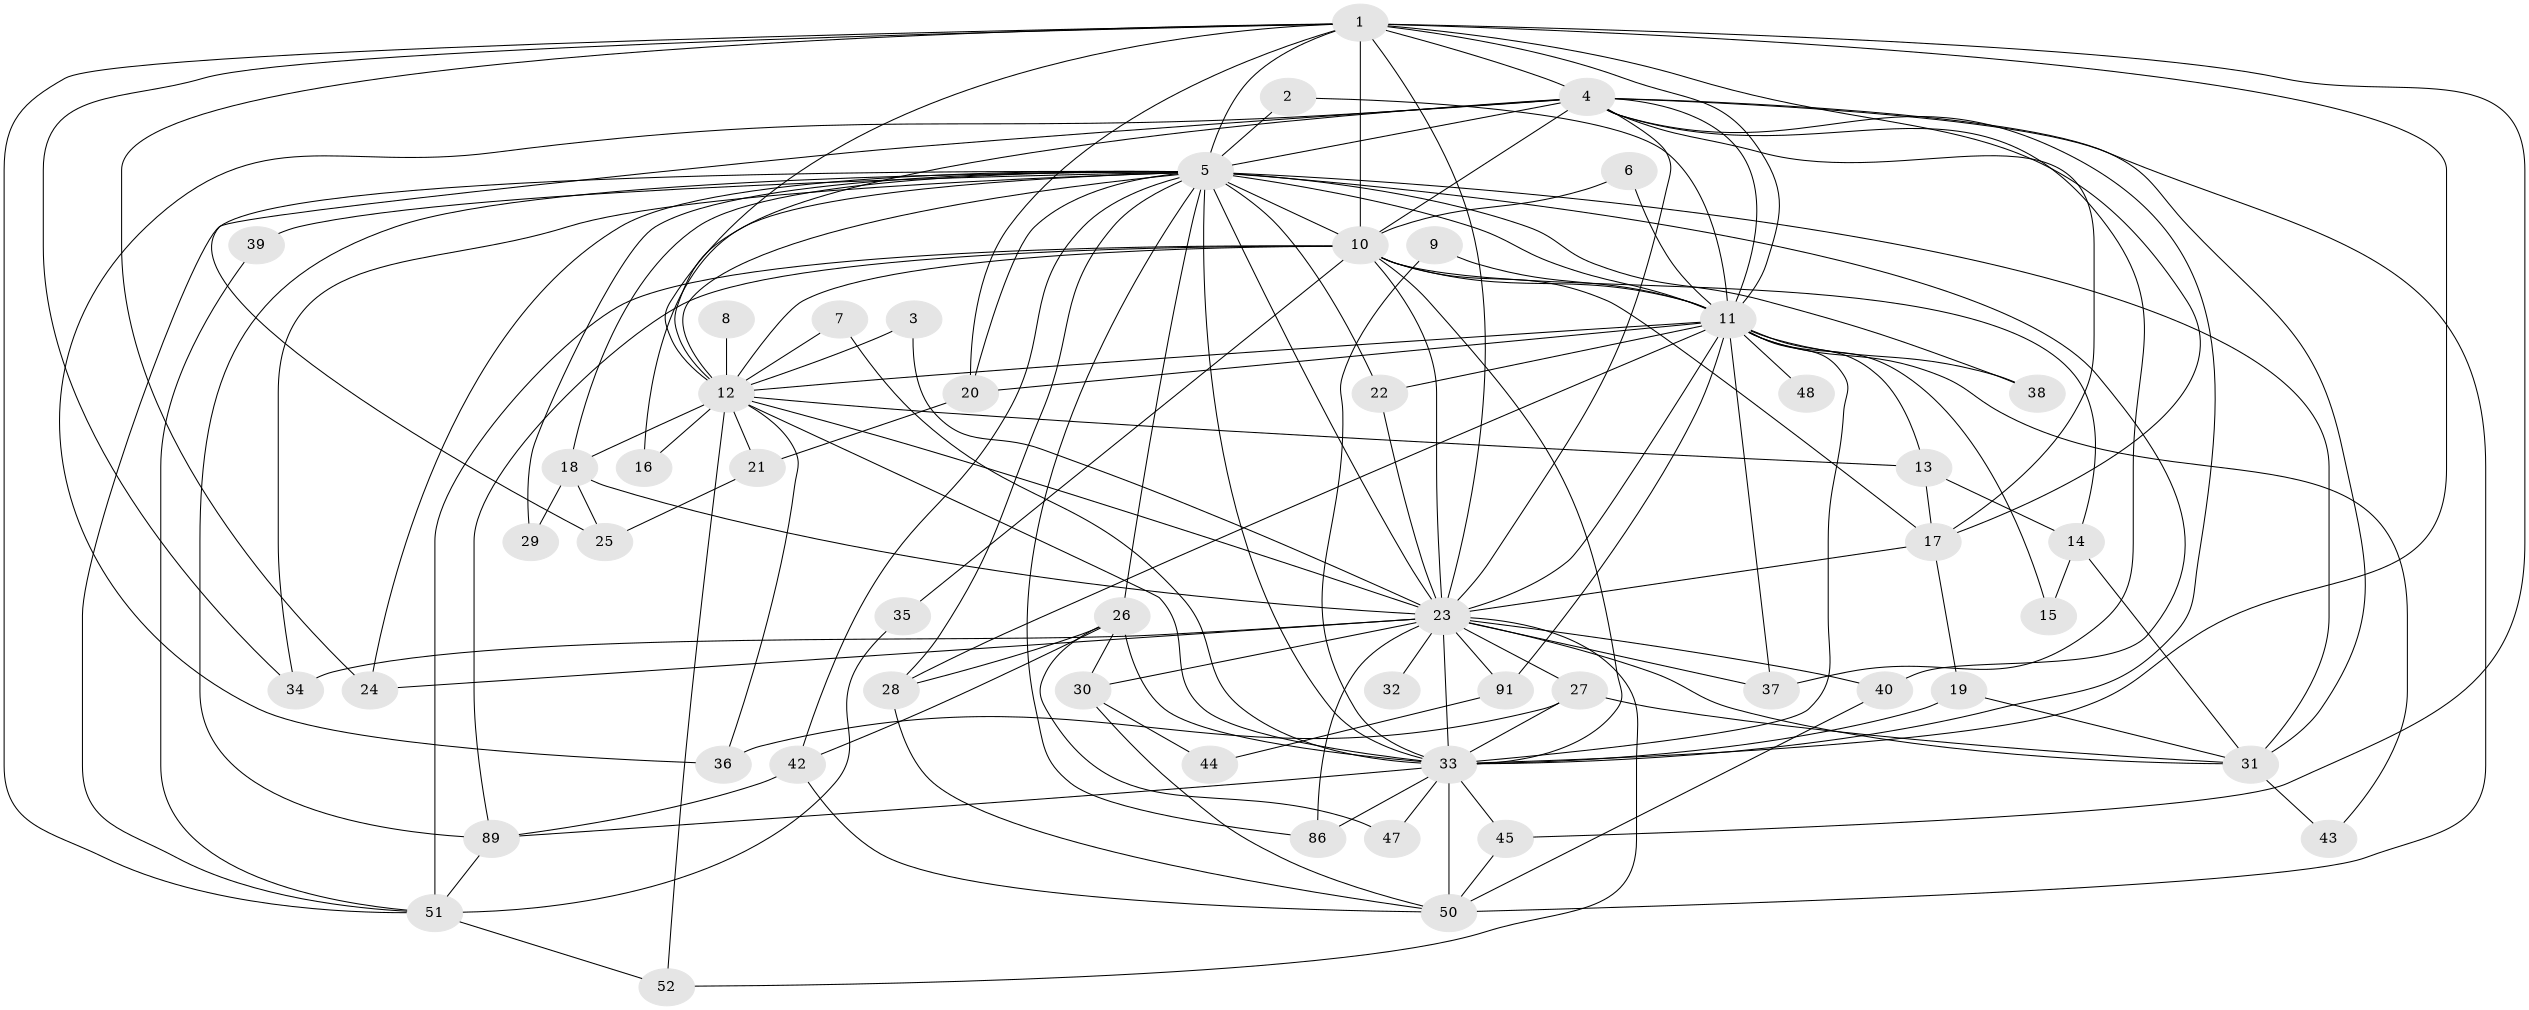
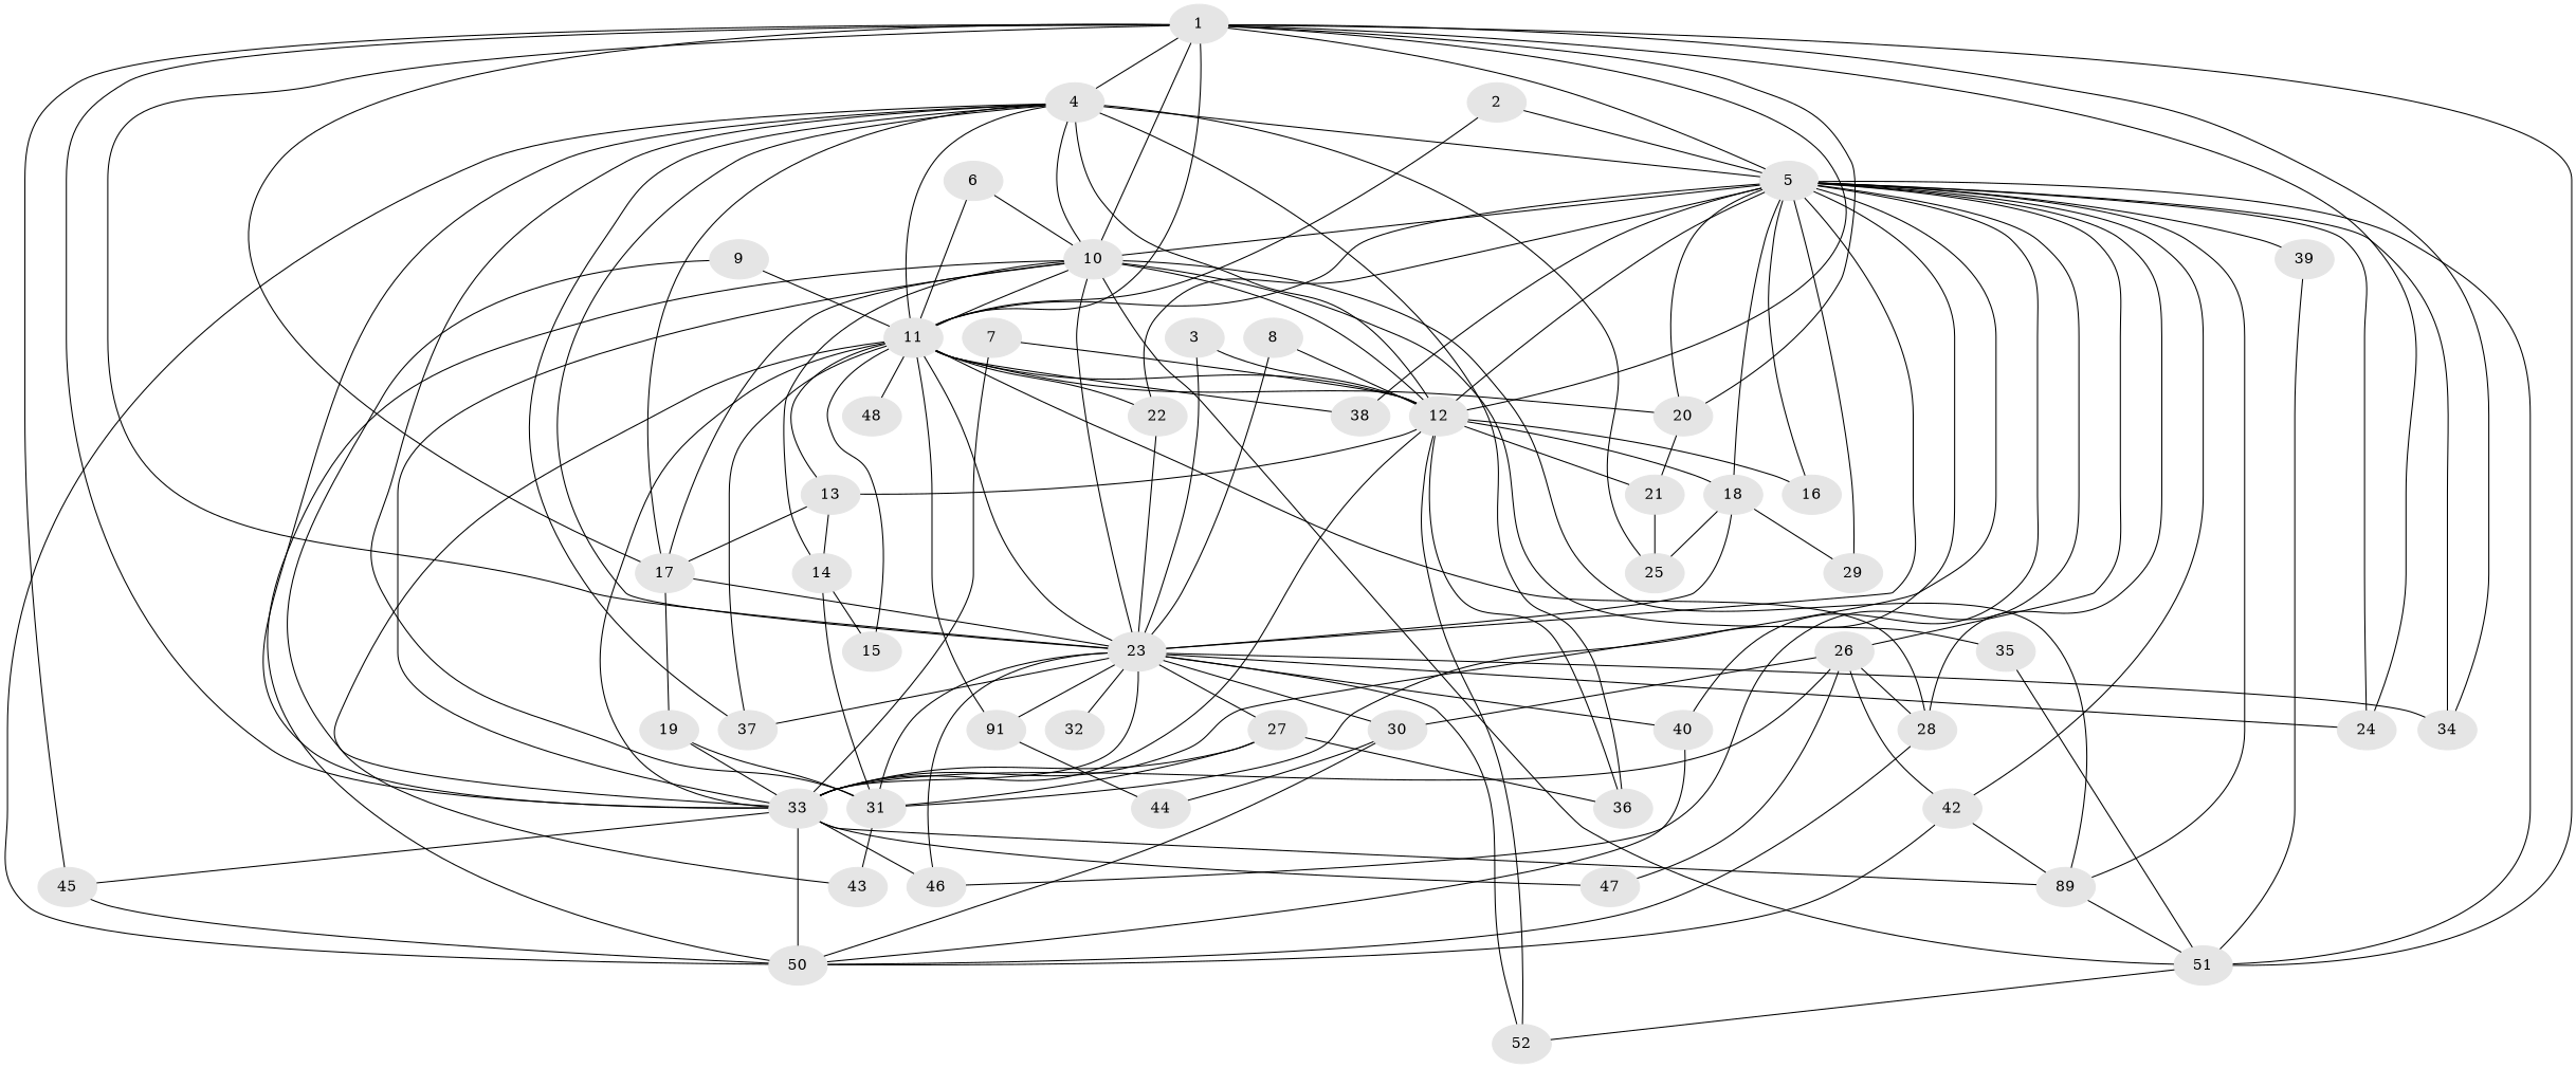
  graph {
    node [color=gray90 style=filled]
    edge [weight=1.0]
    1
    4
    5
    10
    11
    12
    17
    20
    23
    24
    33
    34
    45
    51
    25
    31
    36
    37
    50
    16
    18
    22
    26
    28
    29
    38
    39
    40
    42
-   46 [label=86]
+   46
    n31 [label=89]
    14
    35
    13
    15
    n36 [label=91]
    43
    48
    21
    52
    19
    27
    30
    32
    47
    2
    3
    6
    7
    8
    9
    44
    1 -- 4 [weight=3.0]
    1 -- 5 [weight=4.0]
    1 -- 10 [weight=3.0]
    1 -- 11 [weight=3.0]
    1 -- 12 [weight=2.0]
    1 -- 17
    1 -- 20
    1 -- 23 [weight=2.0]
    1 -- 24 [weight=2.0]
    1 -- 33 [weight=2.0]
    1 -- 34
    1 -- 45
    1 -- 51
    4 -- 5 [weight=3.0]
    4 -- 10
    4 -- 11
    4 -- 12 [weight=2.0]
    4 -- 17
    4 -- 23
    4 -- 33 [weight=2.0]
    4 -- 25
    4 -- 31
    4 -- 36
    4 -- 37
    4 -- 50
    5 -- 10 [weight=2.0]
    5 -- 11 [weight=2.0]
    5 -- 12 [weight=2.0]
    5 -- 20
    5 -- 23 [weight=3.0]
    5 -- 24
    5 -- 33 [weight=2.0]
    5 -- 34 [weight=2.0]
    5 -- 51
    5 -- 31
    5 -- 16
    5 -- 18
    5 -- 22
    5 -- 26
    5 -- 28
    5 -- 29 [weight=2.0]
    5 -- 38
    5 -- 39 [weight=2.0]
    5 -- 40
    5 -- 42
    5 -- 46
    5 -- n31
    10 -- 11
    10 -- 12
    10 -- 17
    10 -- 23
    10 -- 33
    10 -- 51
+   10 -- 50
    10 -- n31
    10 -- 14
    10 -- 35
    11 -- 12
    11 -- 20
    11 -- 23
    11 -- 33
    11 -- 37
    11 -- 22
    11 -- 28
    11 -- 38
    11 -- 13
    11 -- 15
    11 -- n36
    11 -- 43
    11 -- 48 [weight=2.0]
-   12 -- 23
+   8 -- 23
    12 -- 33
    12 -- 36
    12 -- 16
    12 -- 18
    12 -- 13
    12 -- 21
    12 -- 52
    17 -- 23
    17 -- 19
    20 -- 21
    23 -- 24
    23 -- 33
    23 -- 34
    23 -- 31
    23 -- 37
    23 -- 40
    23 -- 46
    23 -- n36 [weight=2.0]
    23 -- 52
    23 -- 27
    23 -- 30
    23 -- 32
    33 -- 45
    33 -- 50 [weight=2.0]
    33 -- 46
    33 -- n31
    33 -- 47
    45 -- 50
    51 -- 52
    31 -- 43
    18 -- 23
    18 -- 25
    18 -- 29
    22 -- 23
    26 -- 33
    26 -- 28
    26 -- 42
    26 -- 30
    26 -- 47
    28 -- 50
    39 -- 51
    40 -- 50
    42 -- 50
    42 -- n31
    n31 -- 51
    14 -- 31
    14 -- 15
    35 -- 51
    13 -- 17
    13 -- 14
    n36 -- 44
    21 -- 25
    19 -- 33
    19 -- 31
    27 -- 33
    27 -- 31
    27 -- 36
    30 -- 50
    30 -- 44
    2 -- 5
    2 -- 11
    3 -- 12
    3 -- 23
    6 -- 10
    6 -- 11
    7 -- 12
    7 -- 33
    8 -- 12
    9 -- 11
    9 -- 33
  }
